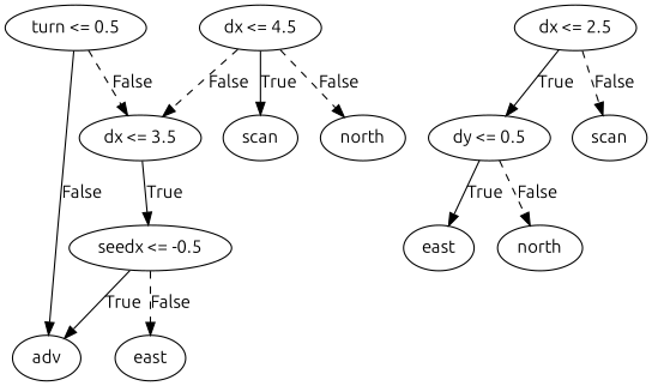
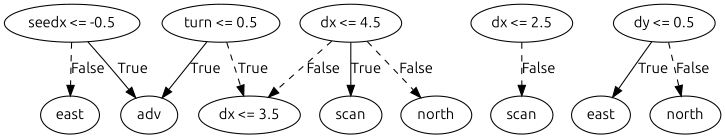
  digraph {
    fontname=Ubuntu
    node [fontname=Ubuntu]
    edge [fontname=Ubuntu]
    n1 [label="turn <= 0.5"]
    n2 [label=adv]
    n3 [label="dx <= 3.5"]
    n4 [label="seedx <= -0.5"]
    n5 [label=east]
    n6 [label="dx <= 4.5"]
    n7 [label=scan]
    n8 [label=north]
    n9 [label="dx <= 2.5"]
    n10 [label="dy <= 0.5"]
    n11 [label=scan]
    n12 [label=east]
    n13 [label=north]
-   n1 -> n2 [label=False]
-   n1 -> n3 [label=False style=dashed]
-   n3 -> n4 [label=True]
+   n1 -> n2 [label=True]
+   n1 -> n3 [label=True style=dashed]
    n4 -> n2 [label=True]
    n4 -> n5 [label=False style=dashed]
    n6 -> n3 [label=False style=dashed]
    n6 -> n7 [label=True]
    n6 -> n8 [label=False style=dashed]
-   n9 -> n10 [label=True]
    n9 -> n11 [label=False style=dashed]
    n10 -> n12 [label=True]
    n10 -> n13 [label=False style=dashed]
  }
